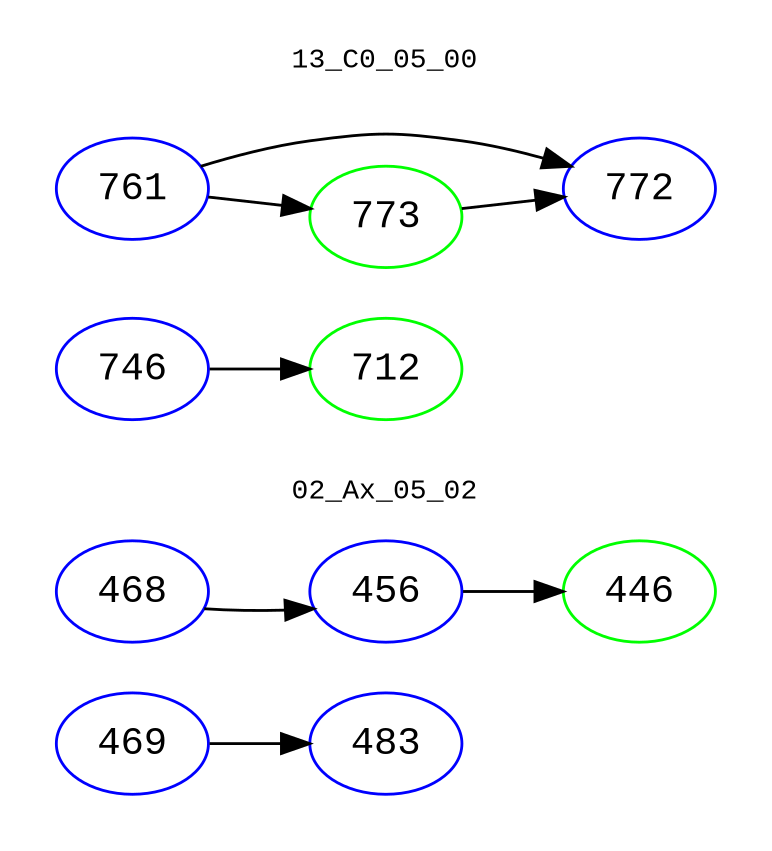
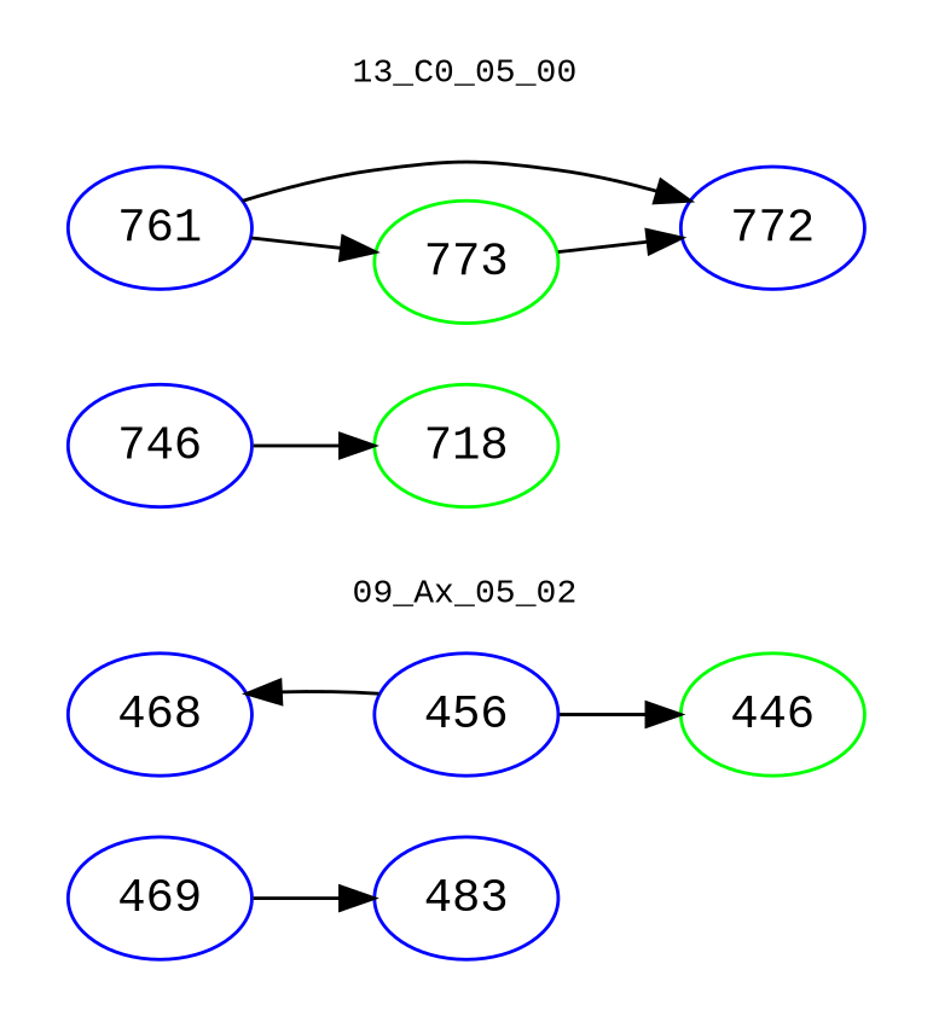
  digraph {
    fontname="Liberation Mono"
    rankdir=LR
    node [color=blue fontname="Liberation Mono"]
    edge [color=black fontname="Liberation Mono"]
    n1 [label=468]
    n2 [label=456]
    n3 [label=469]
    n4 [color=green label=446]
    n5 [label=483]
    n6 [label=761]
    n7 [label=746]
    n8 [color=green label=773]
-   n9 [color=green label=712]
+   n9 [color=green label=718]
    n10 [label=772]
    subgraph cluster_1 {
      color=white
      fontsize=10
-     label="02_Ax_05_02"
+     label="09_Ax_05_02"
      n1
      n2
      n3
      n4
      n5
    }
    subgraph cluster_2 {
      color=white
      fontsize=10
      label="13_C0_05_00"
      n6
      n7
      n8
      n9
      n10
    }
-   n1 -> n2
+   n2 -> n1
    n2 -> n4
    n3 -> n5
    n6 -> n8
    n6 -> n10
    n7 -> n9
    n8 -> n10
  }
